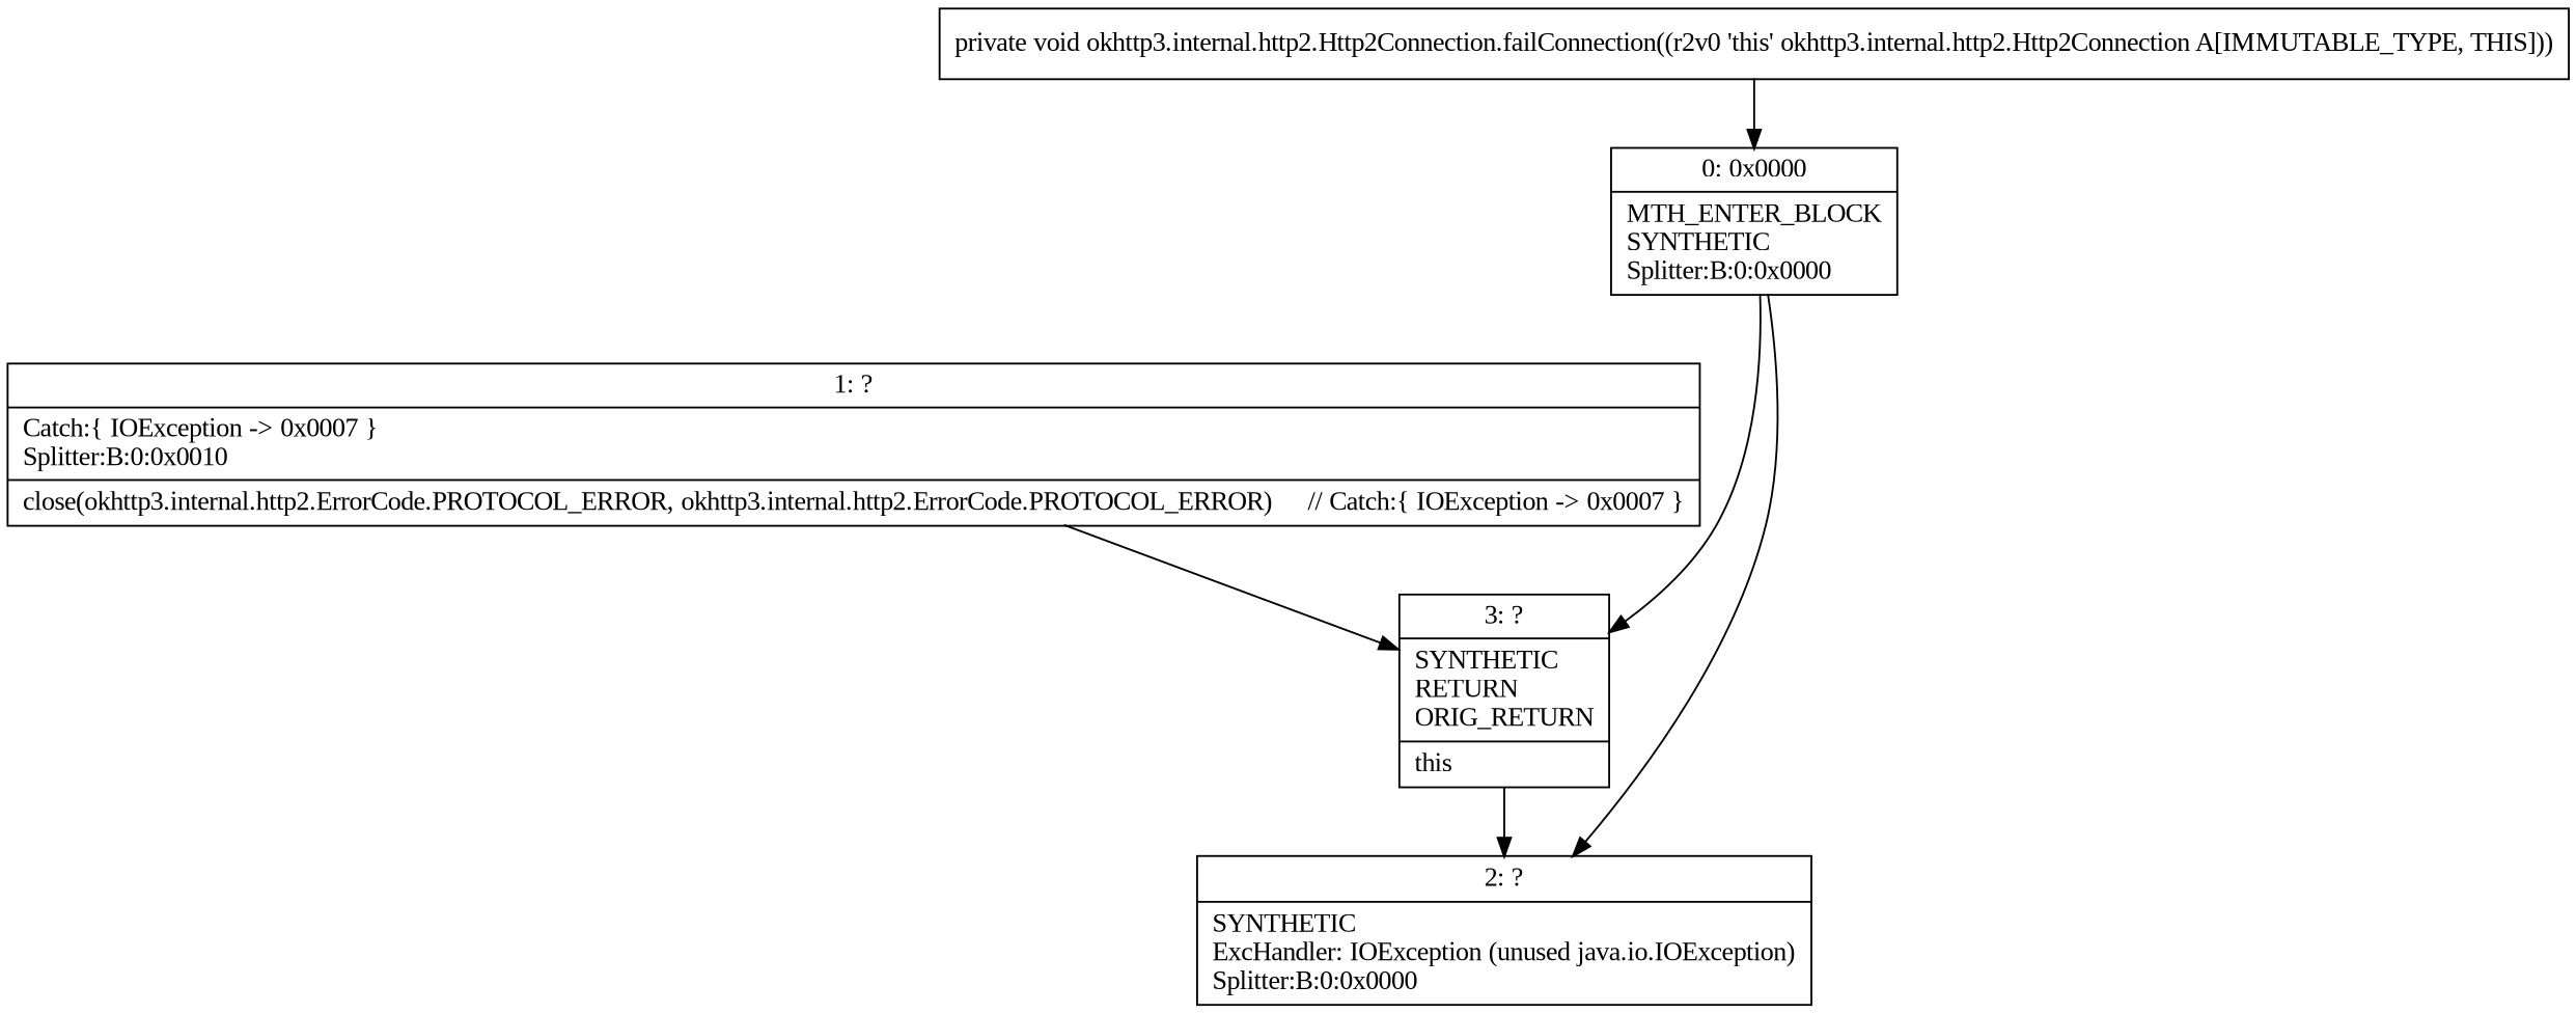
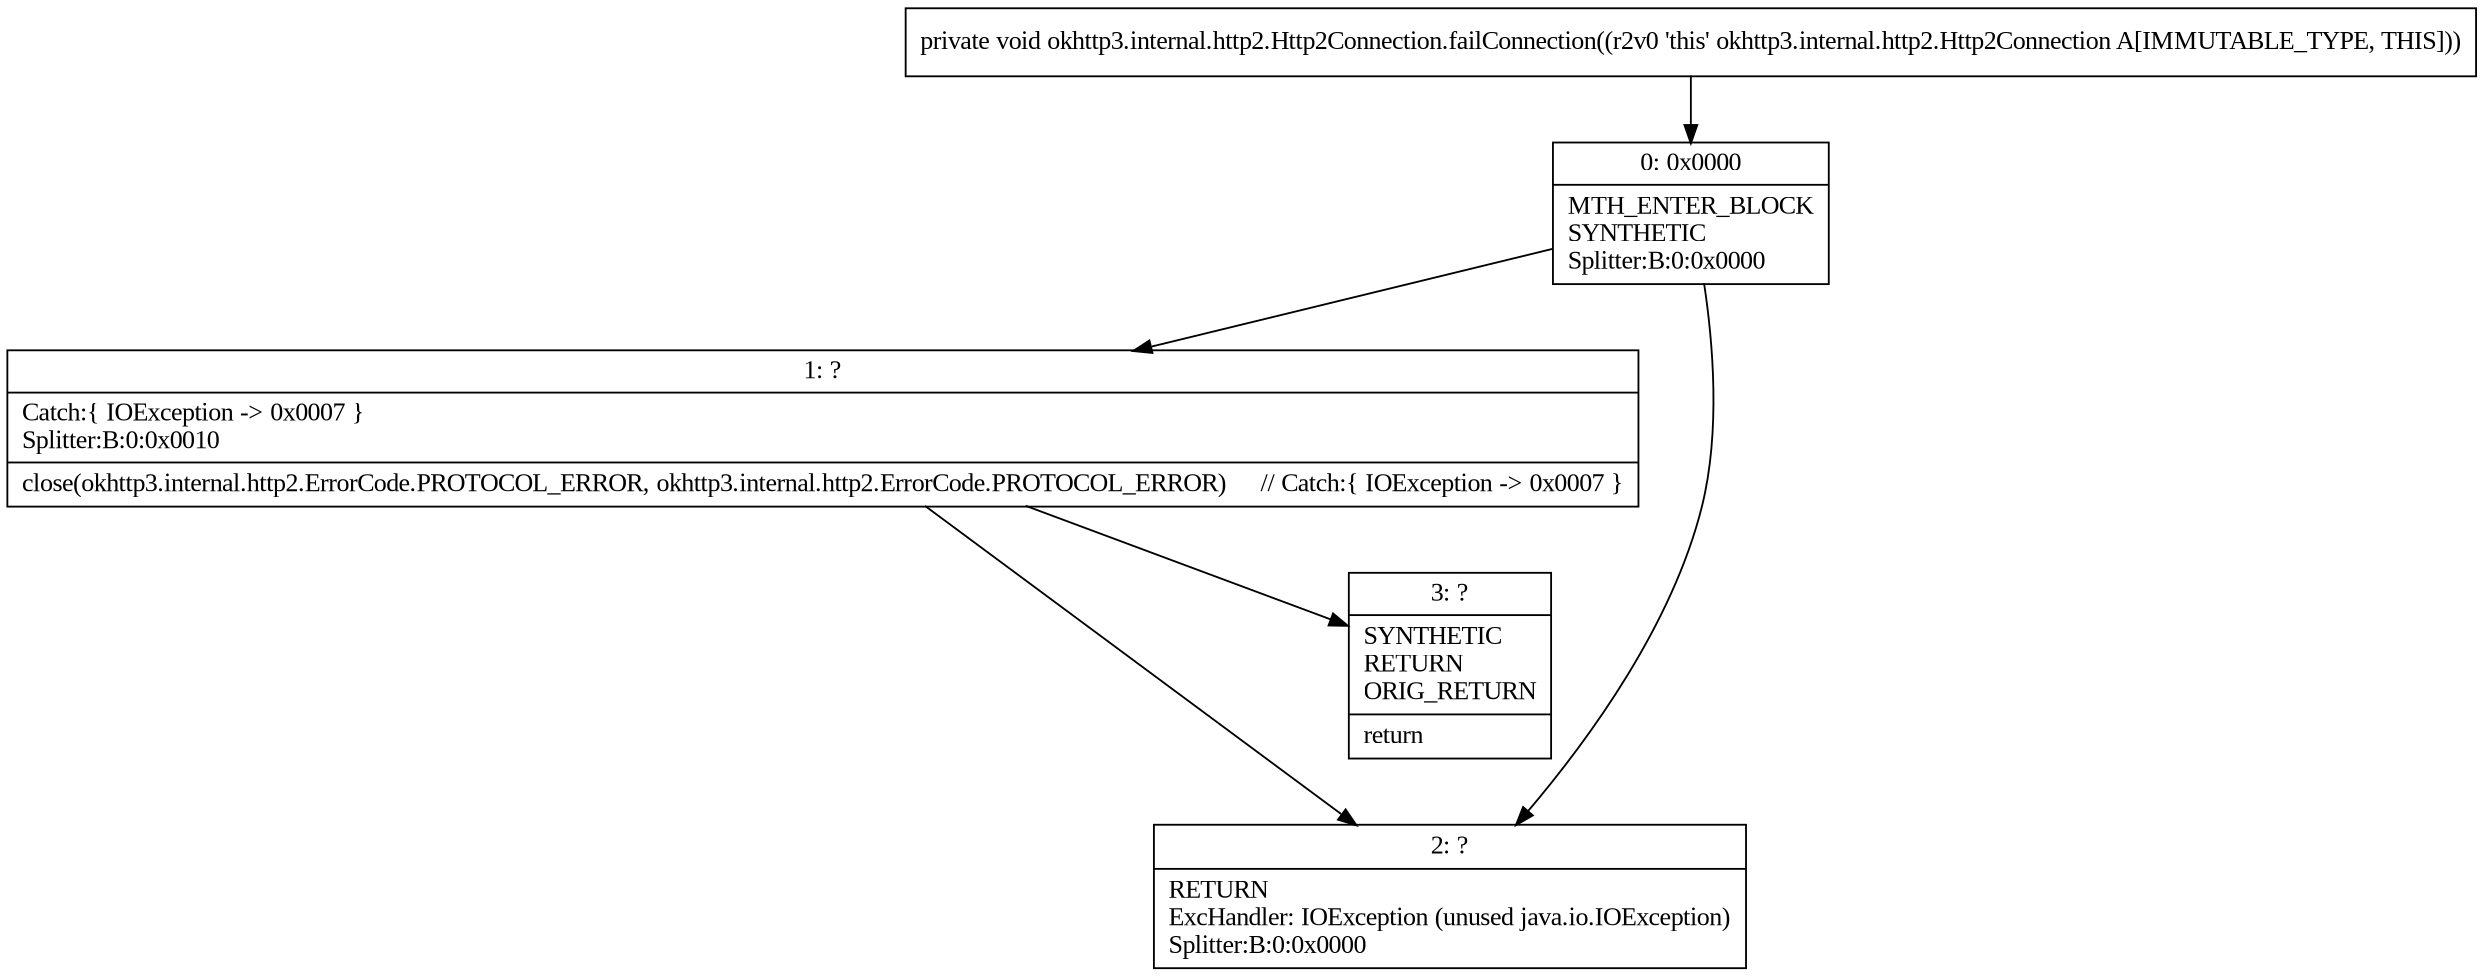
  digraph {
    fontname="Liberation Serif"
    node [fontname="Liberation Serif" shape=record]
    edge [fontname="Liberation Serif"]
    n1 [label="{0\:\ 0x0000|MTH_ENTER_BLOCK\lSYNTHETIC\lSplitter:B:0:0x0000\l}"]
    n2 [label="{1\:\ ?|Catch:\{ IOException \-\> 0x0007 \}\lSplitter:B:0:0x0010\l|close(okhttp3.internal.http2.ErrorCode.PROTOCOL_ERROR, okhttp3.internal.http2.ErrorCode.PROTOCOL_ERROR)     \/\/ Catch:\{ IOException \-\> 0x0007 \}\l}"]
-   n3 [label="{2\:\ ?|SYNTHETIC\lExcHandler: IOException (unused java.io.IOException)\lSplitter:B:0:0x0000\l}"]
-   n4 [label="{3\:\ ?|SYNTHETIC\lRETURN\lORIG_RETURN\l|this\l}"]
+   n3 [label="{2\:\ ?|RETURN\lExcHandler: IOException (unused java.io.IOException)\lSplitter:B:0:0x0000\l}"]
+   n4 [label="{3\:\ ?|SYNTHETIC\lRETURN\lORIG_RETURN\l|return\l}"]
    n5 [label="{private void okhttp3.internal.http2.Http2Connection.failConnection((r2v0 'this' okhttp3.internal.http2.Http2Connection A[IMMUTABLE_TYPE, THIS])) }"]
-   n1 -> n4
+   n1 -> n2
    n1 -> n3
-   n4 -> n3
+   n2 -> n3
    n2 -> n4
    n5 -> n1
  }
